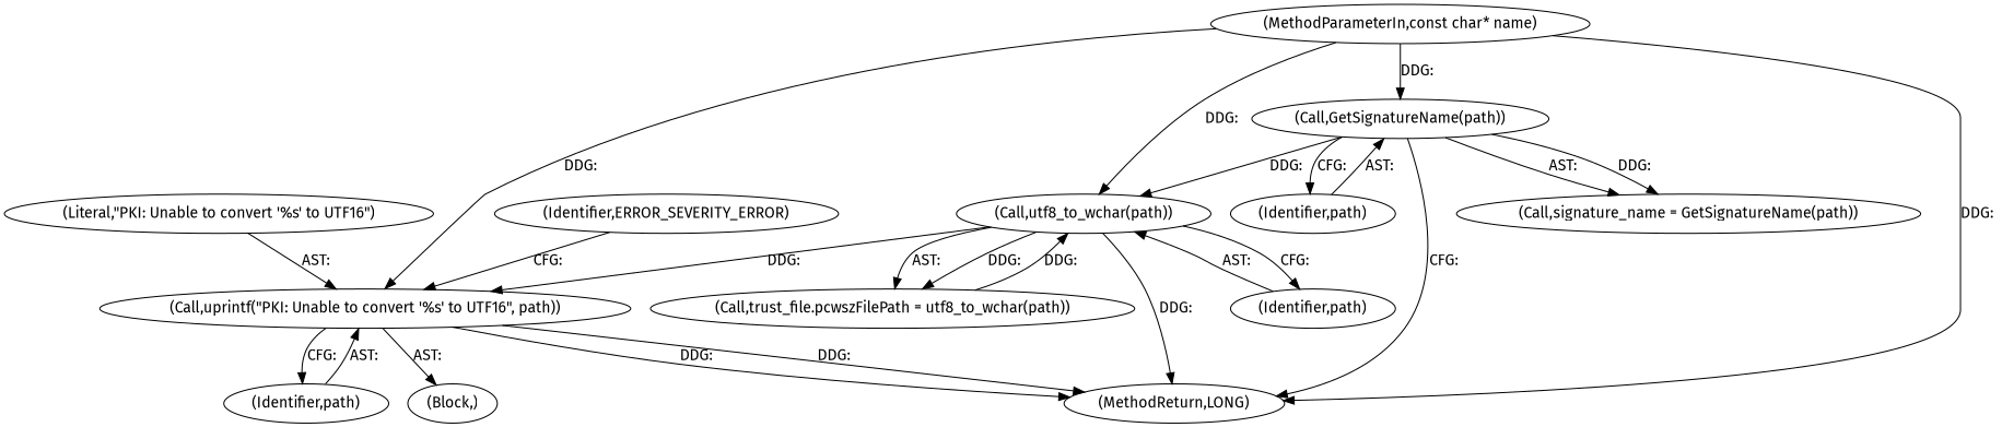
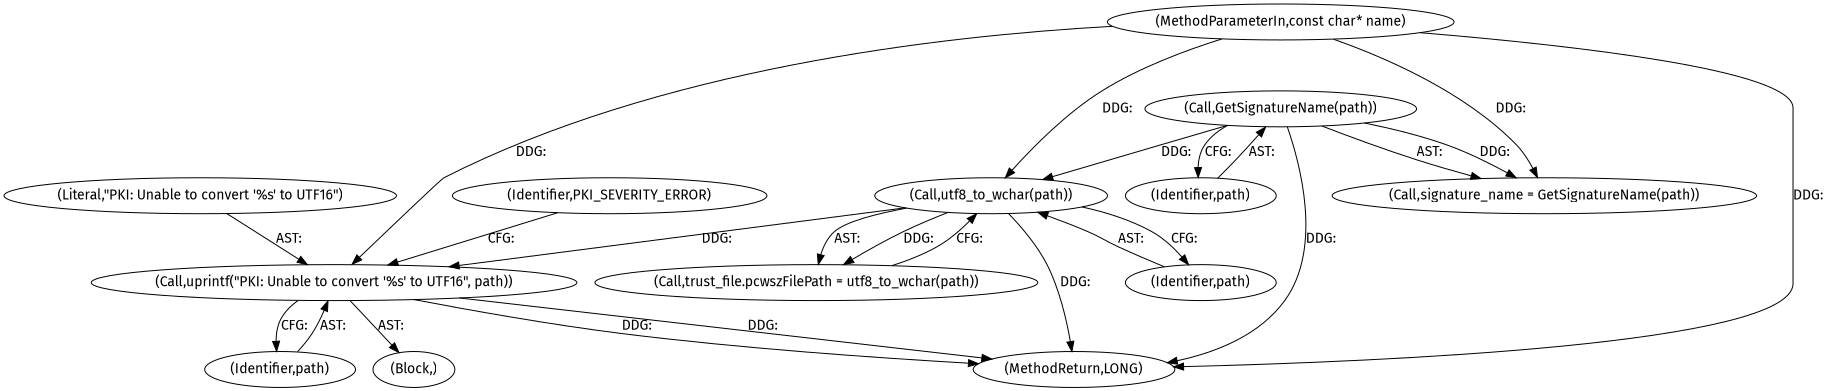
  digraph {
    fontname="Fira Sans"
    node [fontname="Fira Sans"]
    edge [fontname="Fira Sans"]
    n1 [label="(Call,uprintf(\"PKI: Unable to convert '%s' to UTF16\", path))"]
    n2 [label="(Identifier,path)"]
    n3 [label="(MethodReturn,LONG)"]
    n4 [label="(Block,)"]
    n5 [label="(Call,utf8_to_wchar(path))"]
    n6 [label="(Identifier,path)"]
    n7 [label="(Call,trust_file.pcwszFilePath = utf8_to_wchar(path))"]
    n8 [label="(Call,GetSignatureName(path))"]
    n9 [label="(Call,signature_name = GetSignatureName(path))"]
    n10 [label="(Identifier,path)"]
    n11 [label="(MethodParameterIn,const char* name)"]
-   n12 [label="(Identifier,ERROR_SEVERITY_ERROR)"]
+   n12 [label="(Identifier,PKI_SEVERITY_ERROR)"]
    n13 [label="(Literal,\"PKI: Unable to convert '%s' to UTF16\")"]
    n1 -> n2 [label="CFG: "]
    n1 -> n3 [label="DDG: "]
    n1 -> n3 [label="DDG: "]
    n1 -> n4 [label="AST: "]
    n2 -> n1 [label="AST: "]
    n5 -> n1 [label="DDG: "]
    n5 -> n3 [label="DDG: "]
    n5 -> n6 [label="CFG: "]
    n5 -> n7 [label="AST: "]
    n5 -> n7 [label="DDG: "]
    n6 -> n5 [label="AST: "]
-   n7 -> n5 [label="DDG: "]
-   n8 -> n3 [label="CFG: "]
+   n7 -> n5 [label="CFG: "]
+   n8 -> n3 [label="DDG: "]
    n8 -> n5 [label="DDG: "]
    n8 -> n9 [label="AST: "]
    n8 -> n9 [label="DDG: "]
    n8 -> n10 [label="CFG: "]
    n10 -> n8 [label="AST: "]
    n11 -> n1 [label="DDG: "]
    n11 -> n3 [label="DDG: "]
    n11 -> n5 [label="DDG: "]
-   n11 -> n8 [label="DDG: "]
+   n11 -> n9 [label="DDG: "]
    n12 -> n1 [label="CFG: "]
    n13 -> n1 [label="AST: "]
  }
